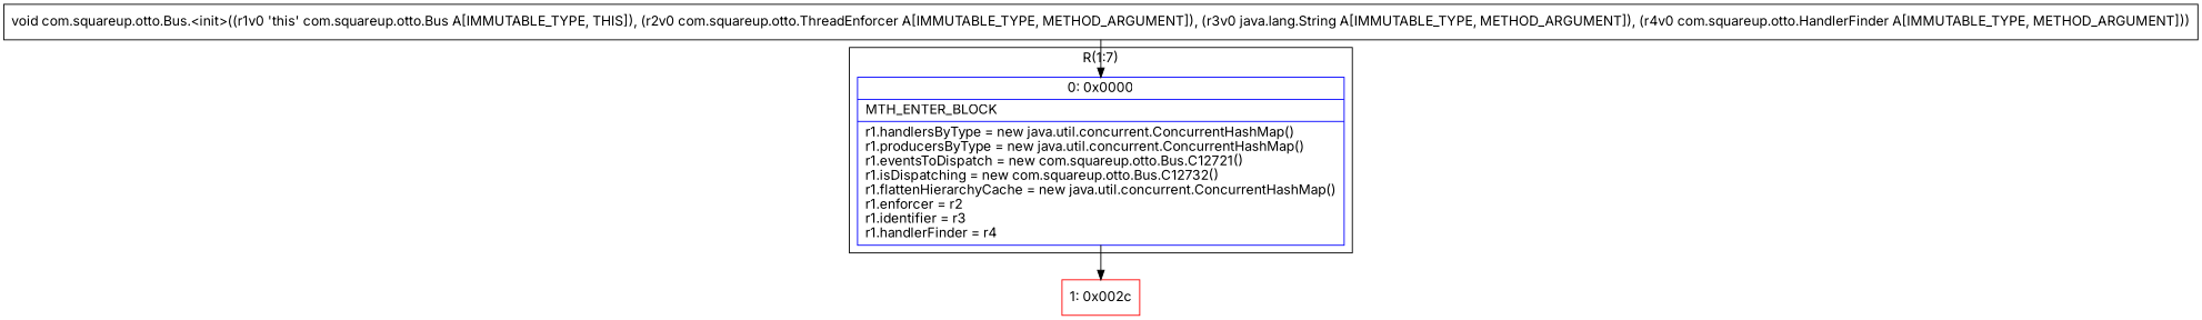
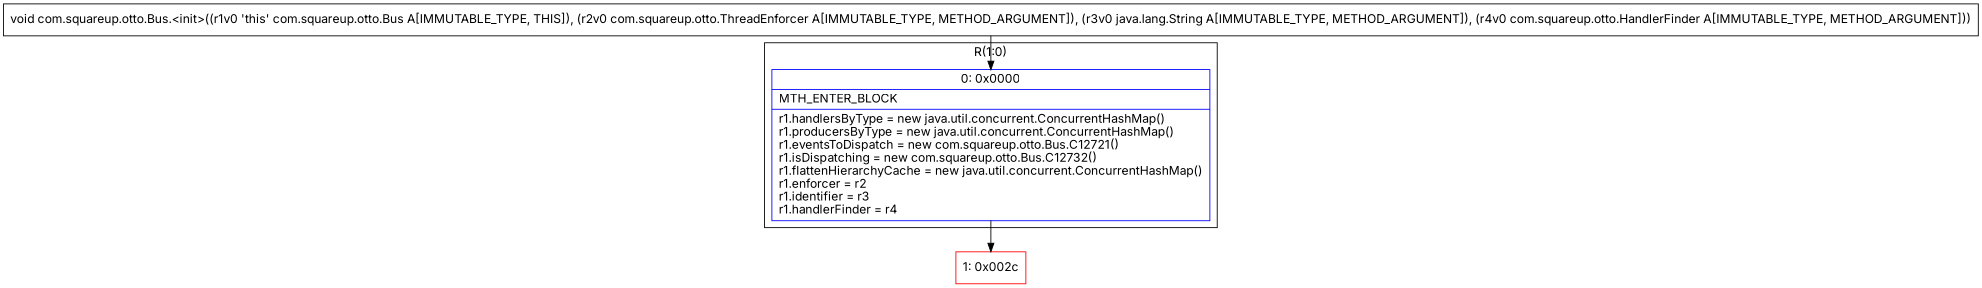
  digraph {
    fontname=Inter
    node [shape=record fontname=Inter]
    edge [color=black fontname=Inter]
    n1 [color=blue label="{0\:\ 0x0000|MTH_ENTER_BLOCK\l|r1.handlersByType = new java.util.concurrent.ConcurrentHashMap()\lr1.producersByType = new java.util.concurrent.ConcurrentHashMap()\lr1.eventsToDispatch = new com.squareup.otto.Bus.C12721()\lr1.isDispatching = new com.squareup.otto.Bus.C12732()\lr1.flattenHierarchyCache = new java.util.concurrent.ConcurrentHashMap()\lr1.enforcer = r2\lr1.identifier = r3\lr1.handlerFinder = r4\l}"]
    n2 [color=red label="{1\:\ 0x002c}"]
    n3 [label="{void com.squareup.otto.Bus.\<init\>((r1v0 'this' com.squareup.otto.Bus A[IMMUTABLE_TYPE, THIS]), (r2v0 com.squareup.otto.ThreadEnforcer A[IMMUTABLE_TYPE, METHOD_ARGUMENT]), (r3v0 java.lang.String A[IMMUTABLE_TYPE, METHOD_ARGUMENT]), (r4v0 com.squareup.otto.HandlerFinder A[IMMUTABLE_TYPE, METHOD_ARGUMENT])) }"]
    subgraph cluster_1 {
-     label="R(1:7)"
+     label="R(1:0)"
      n1
    }
    n1 -> n2
    n3 -> n1
  }
